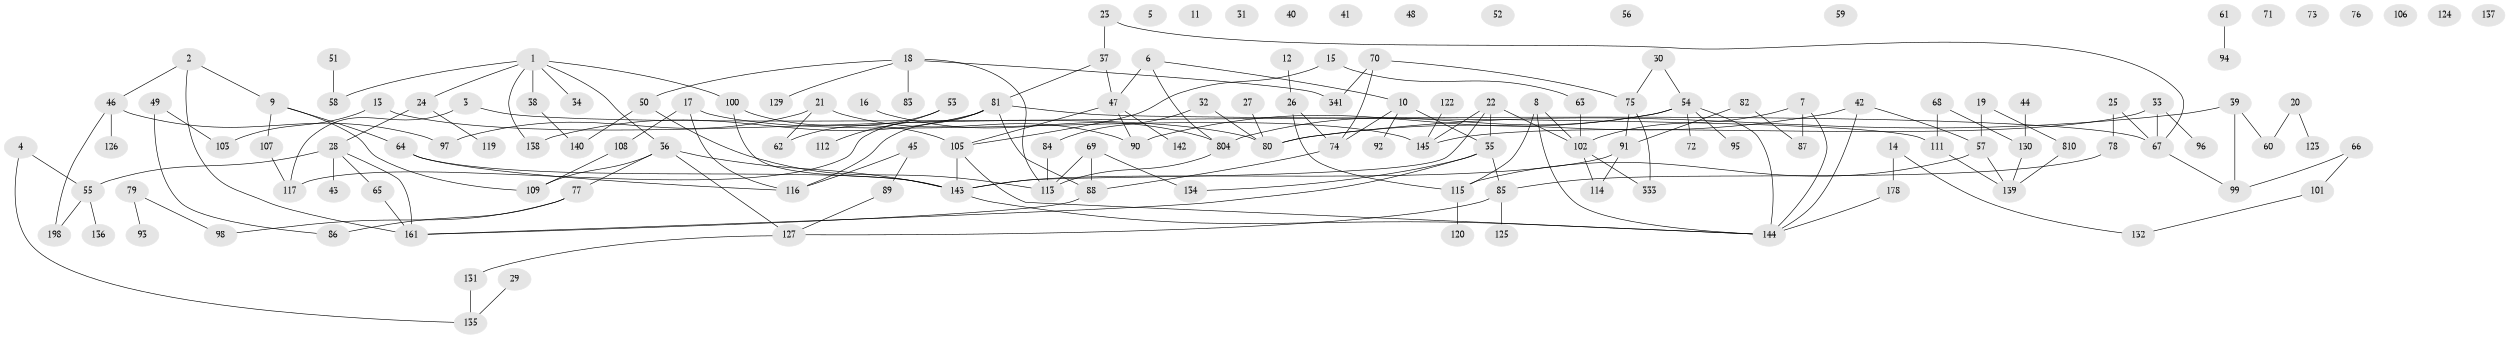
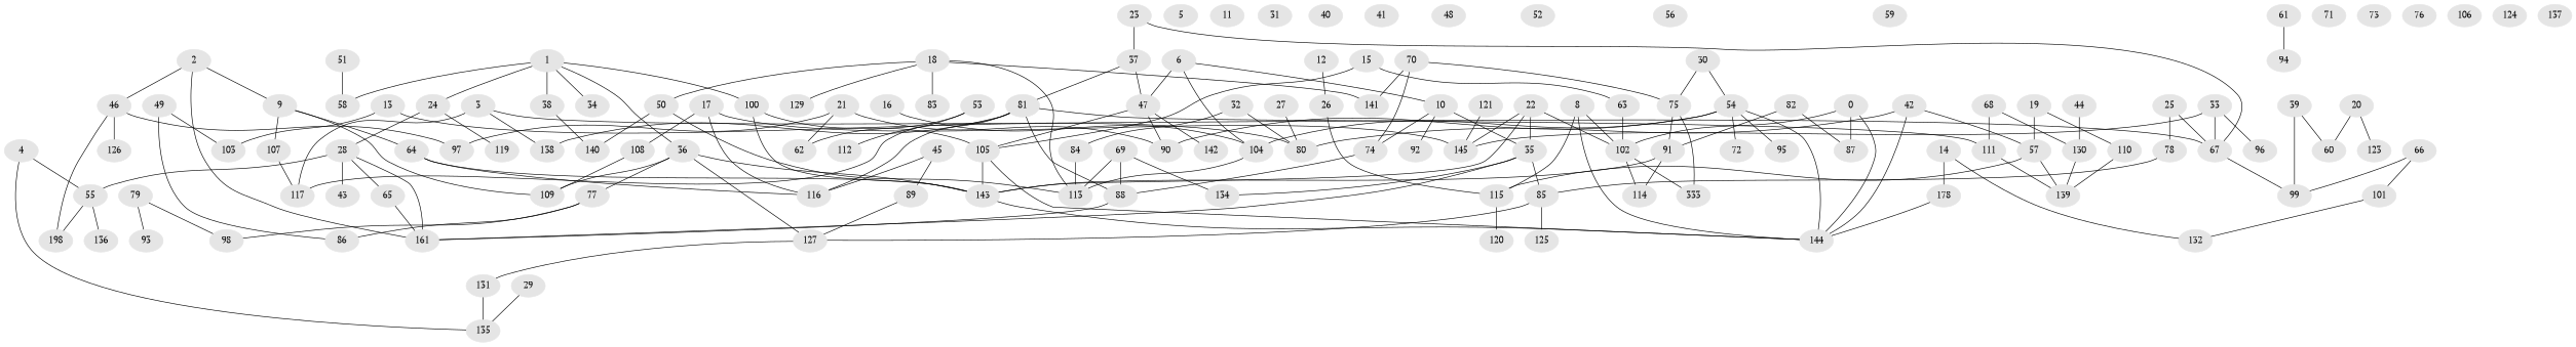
  graph {
    fontname="PT Serif"
    node [color=gray90 fontname="PT Serif" style=filled]
    edge [fontname="PT Serif"]
    1
    24
    34
    36
    38
    58
    100
    138
    28
    119
    109
    143
    77
    127
    140
    105
    2
    9
    46
    n20 [label=161]
    64
    107
    97
    n24 [label=198]
    126
    3
    67
    117
    99
    4
    55
    135
    136
    5
    6
    10
    47
-   104 [label=804]
+   104
    35
    74
    92
    90
    142
    113
-   7
+   7 [label=0]
    87
    102
    144
    n49 [label=333]
    114
    8
    115
    120
    116
    85
    134
    88
    11
    12
    26
    13
    80
    103
    n64 [label=178]
    14
    132
    15
    63
    16
    17
    108
    145
    18
    50
    83
    129
-   141 [label=341]
+   141
    19
    57
-   110 [label=810]
+   110
    139
    20
    60
    123
    21
    62
    22
    23
    37
    81
    43
    65
    25
    78
    27
    29
    30
    54
    75
    72
    95
    91
    31
    32
    84
    33
    96
    125
    86
    98
    131
    111
    39
    40
    41
    42
    44
    130
    45
    89
    48
    49
    51
    52
    53
    112
    56
    59
    61
    94
    66
    101
    68
    69
    70
    71
    73
    76
    79
    93
    82
    106
-   122
+   122 [label=121]
    124
    137
    1 -- 24
    1 -- 34
    1 -- 36
    1 -- 38
    1 -- 58
    1 -- 100
-   1 -- 138
+   3 -- 138
    24 -- 28
    24 -- 119
    36 -- 109
    36 -- 143
    36 -- 77
    36 -- 127
    38 -- 140
    100 -- 143
    100 -- 105
    28 -- n20
    28 -- 55
    28 -- 43
    28 -- 65
    143 -- 144
    77 -- 86
    77 -- 98
    127 -- 131
    105 -- 143
    105 -- 144
    2 -- 9
    2 -- 46
    2 -- n20
    9 -- 109
    9 -- 64
    9 -- 107
    46 -- 97
    46 -- n24
    46 -- 126
    64 -- 143
    64 -- 116
    107 -- 117
    3 -- 67
    3 -- 117
    67 -- 99
    4 -- 55
    4 -- 135
    55 -- n24
    55 -- 136
    6 -- 10
    6 -- 47
    6 -- 104
    10 -- 35
    10 -- 74
    10 -- 92
    47 -- 105
    47 -- 90
    47 -- 142
    104 -- 113
    35 -- n20
    35 -- 85
    35 -- 134
    74 -- 88
    7 -- 87
    7 -- 102
    7 -- 144
    102 -- n49
    102 -- 114
    8 -- 102
    8 -- 144
    8 -- 115
    115 -- 120
    85 -- 127
    85 -- 125
    88 -- n20
    12 -- 26
-   26 -- 74
    26 -- 115
    13 -- 80
    13 -- 103
    n64 -- 144
    14 -- n64
    14 -- 132
    15 -- 105
    15 -- 63
    63 -- 102
    16 -- 104
    17 -- 116
    17 -- 108
    17 -- 145
    108 -- 109
    18 -- 113
    18 -- 50
    18 -- 83
    18 -- 129
    18 -- 141
    50 -- 140
    50 -- 113
    19 -- 57
    19 -- 110
    57 -- 115
    57 -- 139
    110 -- 139
    20 -- 60
    20 -- 123
    21 -- 97
    21 -- 90
    21 -- 62
    22 -- 143
    22 -- 35
    22 -- 102
    22 -- 145
    23 -- 67
    23 -- 37
    37 -- 47
    37 -- 81
    81 -- 138
    81 -- 117
    81 -- 116
    81 -- 88
    81 -- 111
    65 -- n20
    25 -- 67
    25 -- 78
    78 -- 85
    27 -- 80
    29 -- 135
    30 -- 54
    30 -- 75
    54 -- 104
    54 -- 90
    54 -- 144
    54 -- 72
    54 -- 95
    75 -- n49
    75 -- 91
    91 -- 143
    91 -- 114
    32 -- 80
    32 -- 84
    84 -- 113
    33 -- 67
    33 -- 145
    33 -- 96
    131 -- 135
    111 -- 139
    39 -- 99
-   39 -- 80
    39 -- 60
    42 -- 144
    42 -- 80
    42 -- 57
    44 -- 130
    130 -- 139
    45 -- 116
    45 -- 89
    89 -- 127
    49 -- 103
    49 -- 86
    51 -- 58
    53 -- 62
    53 -- 112
    61 -- 94
    66 -- 99
    66 -- 101
    101 -- 132
    68 -- 111
    68 -- 130
    69 -- 113
    69 -- 134
    69 -- 88
    70 -- 74
    70 -- 141
    70 -- 75
    79 -- 98
    79 -- 93
    82 -- 87
    82 -- 91
    122 -- 145
  }
